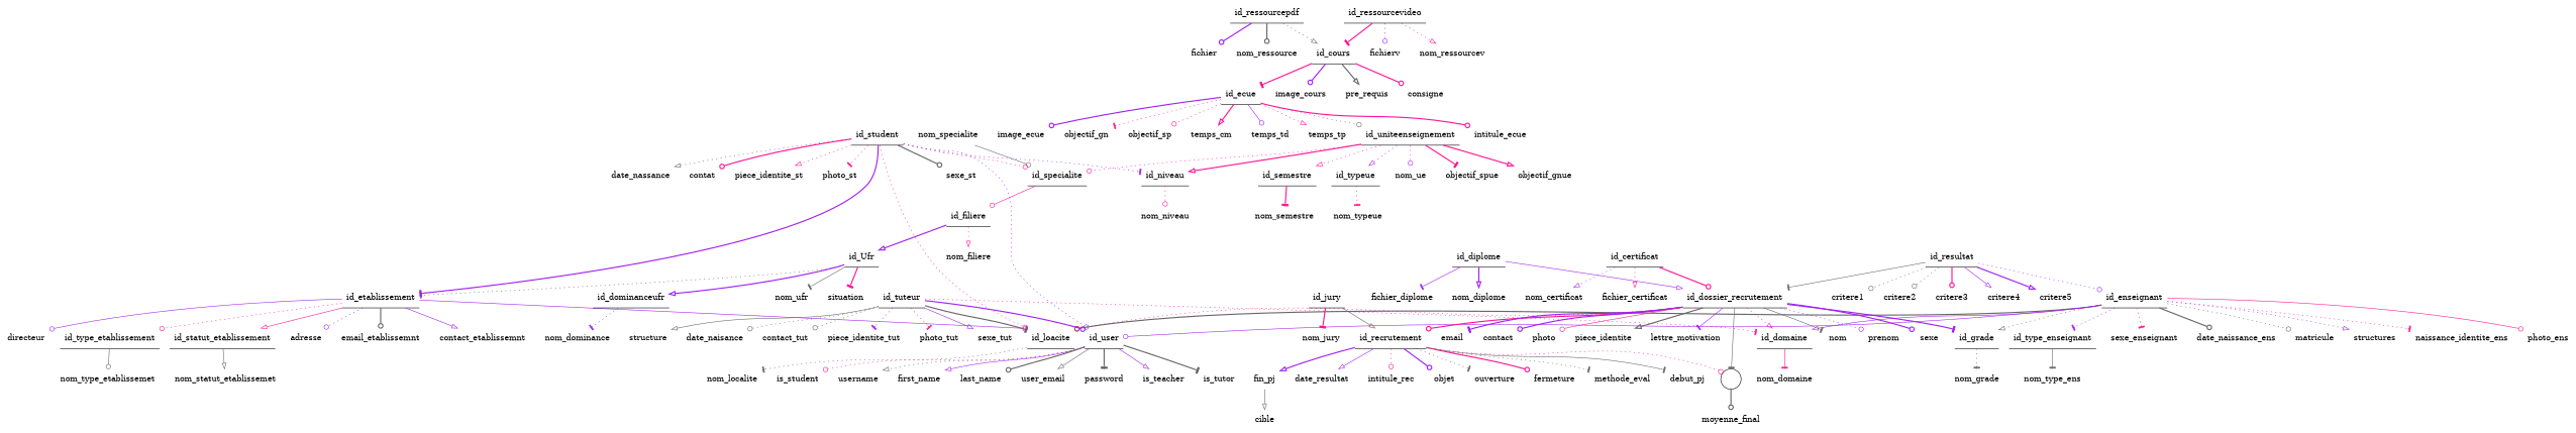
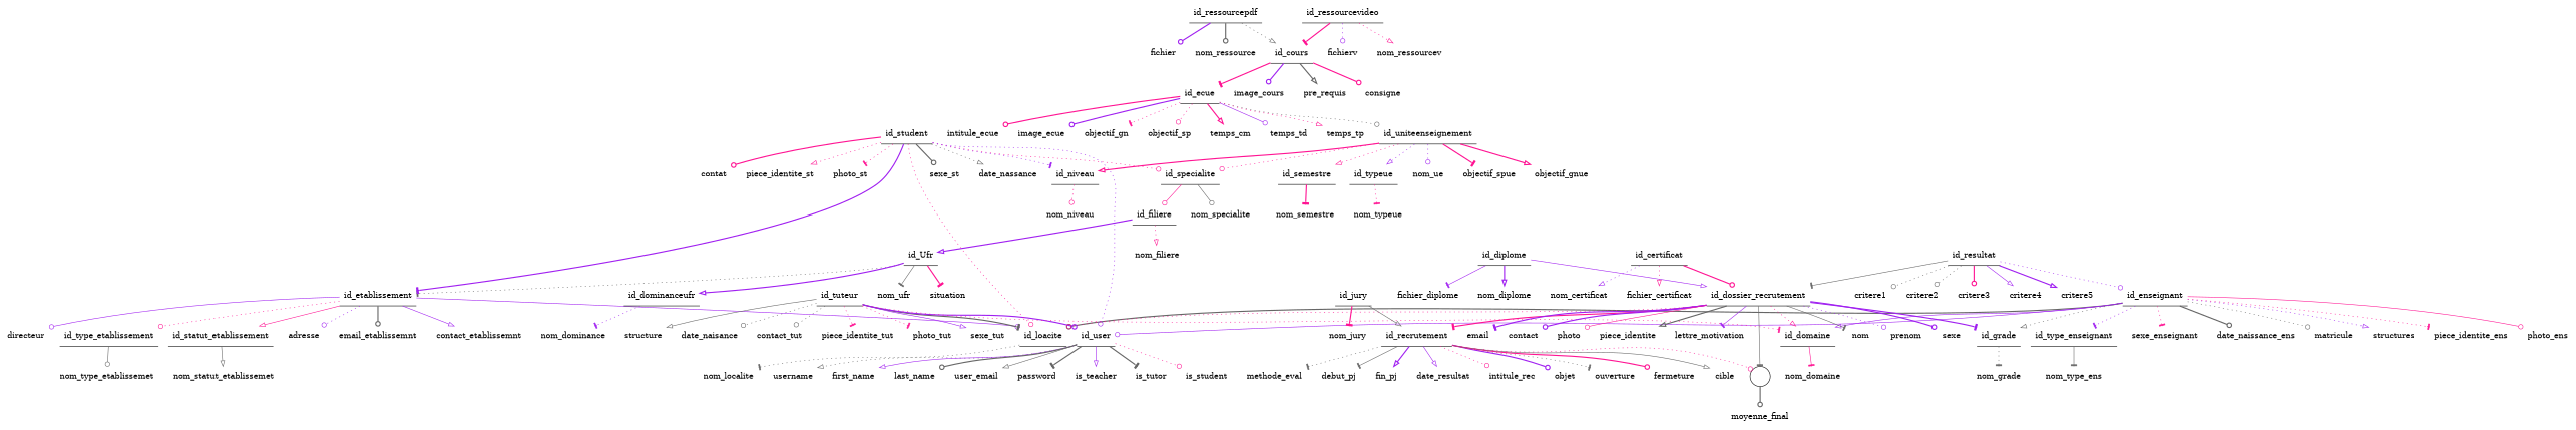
  digraph {
    node [shape=none]
    edge [arrowhead=odot color=deeppink style=dotted]
    id_loacite [shape=underline]
    nom_localite
    id_type_etablissement [shape=underline]
    nom_type_etablissemet
    id_statut_etablissement [shape=underline]
    nom_statut_etablissemet
    id_etablissement [shape=underline]
    adresse
    email_etablissemnt
    contact_etablissemnt
    directeur
    id_dominanceufr [shape=underline]
    nom_dominance
    id_Ufr [shape=underline]
    nom_ufr
    situation
    id_filiere [shape=underline]
    nom_filiere
    id_specialite [shape=underline]
    nom_specialite
    id_niveau [shape=underline]
    nom_niveau
    id_semestre [shape=underline]
    nom_semestre
    id_typeue [shape=underline]
    nom_typeue
    id_uniteenseignement [shape=underline]
    nom_ue
    objectif_spue
    objectif_gnue
    id_ecue [shape=underline]
    intitule_ecue
    image_ecue
    objectif_gn
    objectif_sp
    temps_cm
    temps_td
    temps_tp
    id_cours [shape=underline]
    image_cours
    pre_requis
    consigne
    id_ressourcepdf [shape=underline]
    nom_ressource
    fichier
    id_ressourcevideo [shape=underline]
    nom_ressourcev
    fichierv
    id_user [shape=underline]
    username
    first_name
    last_name
    user_email
    password
    is_teacher
    is_tutor
    is_student
    id_grade [shape=underline]
    nom_grade
    id_domaine [shape=underline]
    nom_domaine
    id_type_enseignant [shape=underline]
    nom_type_ens
    id_enseignant [shape=underline]
    sexe_enseignant
    date_naissance_ens
    matricule
    structures
-   piece_identite_ens [label=naissance_identite_ens]
+   piece_identite_ens
    photo_ens
    id_tuteur [shape=underline]
    sexe_tut
    structure
    date_naisance
    contact_tut
    piece_identite_tut
    photo_tut
    id_student [shape=underline]
    sexe_st
    date_nassance
    contat
    piece_identite_st
    photo_st
    id_recrutement [shape=underline]
    intitule_rec
    objet
    ouverture
    fermeture
    cible
    methode_eval
    debut_pj
    fin_pj
    date_resultat
    " " [shape=circle]
    moyenne_final
    id_dossier_recrutement [shape=underline]
    nom
    prenom
    sexe
    email
    contact
    photo
    piece_identite
    lettre_motivation
    id_diplome [shape=underline]
    nom_diplome
    fichier_diplome
    id_certificat [shape=underline]
    nom_certificat
    fichier_certificat
    id_jury [shape=underline]
    nom_jury
    id_resultat [shape=underline]
    critere1
    critere2
    critere3
    critere4
    critere5
    id_loacite -> nom_localite [arrowhead=tee color=gray40]
    id_type_etablissement -> nom_type_etablissemet [color=gray40 style=solid]
    id_statut_etablissement -> nom_statut_etablissemet [arrowhead=onormal color=gray40 style=solid]
    id_etablissement -> id_loacite [color=purple style=solid]
    id_etablissement -> id_type_etablissement
    id_etablissement -> id_statut_etablissement [arrowhead=onormal style=solid]
    id_etablissement -> adresse [color=purple]
    id_etablissement -> email_etablissemnt [color=gray40 style=bold]
    id_etablissement -> contact_etablissemnt [arrowhead=onormal color=purple style=solid]
    id_etablissement -> directeur [color=purple style=solid]
    id_dominanceufr -> nom_dominance [arrowhead=tee color=purple]
    id_Ufr -> id_etablissement [arrowhead=tee color=gray40]
    id_Ufr -> id_dominanceufr [arrowhead=onormal color=purple style=bold]
    id_Ufr -> nom_ufr [arrowhead=tee color=gray40 style=solid]
    id_Ufr -> situation [arrowhead=tee style=bold]
    id_filiere -> id_Ufr [arrowhead=onormal color=purple style=bold]
    id_filiere -> nom_filiere [arrowhead=onormal]
    id_specialite -> id_filiere [style=solid]
-   nom_specialite -> id_specialite [color=gray40 style=solid]
+   id_specialite -> nom_specialite [color=gray40 style=solid]
    id_niveau -> nom_niveau
    id_semestre -> nom_semestre [arrowhead=tee style=bold]
    id_typeue -> nom_typeue [arrowhead=tee]
    id_uniteenseignement -> id_specialite
    id_uniteenseignement -> id_niveau [arrowhead=onormal style=bold]
    id_uniteenseignement -> id_semestre [arrowhead=onormal]
    id_uniteenseignement -> id_typeue [arrowhead=onormal color=purple]
    id_uniteenseignement -> nom_ue [color=purple]
    id_uniteenseignement -> objectif_spue [arrowhead=tee style=bold]
    id_uniteenseignement -> objectif_gnue [arrowhead=onormal style=bold]
    id_ecue -> id_uniteenseignement [color=gray40]
    id_ecue -> intitule_ecue [style=bold]
    id_ecue -> image_ecue [color=purple style=bold]
    id_ecue -> objectif_gn [arrowhead=tee]
    id_ecue -> objectif_sp
    id_ecue -> temps_cm [arrowhead=onormal style=bold]
    id_ecue -> temps_td [color=purple style=solid]
    id_ecue -> temps_tp [arrowhead=onormal]
    id_cours -> id_ecue [arrowhead=tee style=bold]
    id_cours -> image_cours [color=purple style=bold]
    id_cours -> pre_requis [arrowhead=onormal color=gray40 style=bold]
    id_cours -> consigne [style=bold]
    id_ressourcepdf -> id_cours [arrowhead=onormal color=gray40]
    id_ressourcepdf -> nom_ressource [color=gray40 style=bold]
    id_ressourcepdf -> fichier [color=purple style=bold]
    id_ressourcevideo -> id_cours [arrowhead=tee style=bold]
    id_ressourcevideo -> nom_ressourcev [arrowhead=onormal]
    id_ressourcevideo -> fichierv [color=purple]
    id_user -> username [arrowhead=onormal color=gray40]
    id_user -> first_name [arrowhead=onormal color=purple style=solid]
    id_user -> last_name [color=gray40 style=bold]
    id_user -> user_email [arrowhead=onormal color=gray40 style=solid]
    id_user -> password [arrowhead=tee color=gray40 style=bold]
    id_user -> is_teacher [arrowhead=onormal color=purple style=solid]
    id_user -> is_tutor [arrowhead=tee color=gray40 style=bold]
    id_user -> is_student
    id_grade -> nom_grade [arrowhead=tee color=gray40]
    id_domaine -> nom_domaine [arrowhead=tee style=solid]
    id_type_enseignant -> nom_type_ens [arrowhead=tee color=gray40 style=solid]
    id_enseignant -> id_loacite [color=gray40 style=bold]
    id_enseignant -> id_user [color=purple style=solid]
    id_enseignant -> id_grade [arrowhead=onormal color=gray40]
    id_enseignant -> id_domaine [arrowhead=onormal color=purple style=solid]
    id_enseignant -> id_type_enseignant [arrowhead=tee color=purple]
    id_enseignant -> sexe_enseignant [arrowhead=tee]
    id_enseignant -> date_naissance_ens [color=gray40 style=bold]
    id_enseignant -> matricule [color=gray40]
    id_enseignant -> structures [arrowhead=onormal color=purple]
    id_enseignant -> piece_identite_ens [arrowhead=tee]
    id_enseignant -> photo_ens [style=solid]
    id_tuteur -> id_loacite [arrowhead=tee color=gray40 style=bold]
    id_tuteur -> id_user [color=purple style=bold]
    id_tuteur -> id_domaine [arrowhead=tee]
    id_tuteur -> sexe_tut [arrowhead=onormal color=purple style=solid]
    id_tuteur -> structure [arrowhead=onormal color=gray40 style=solid]
    id_tuteur -> date_naisance [color=gray40]
    id_tuteur -> contact_tut [color=gray40]
-   id_tuteur -> piece_identite_tut [arrowhead=tee color=purple]
+   id_tuteur -> piece_identite_tut [arrowhead=tee]
    id_tuteur -> photo_tut [arrowhead=tee]
    id_student -> id_loacite
    id_student -> id_etablissement [arrowhead=tee color=purple style=bold]
    id_student -> id_specialite
    id_student -> id_niveau [arrowhead=tee color=purple]
    id_student -> id_user [color=purple]
    id_student -> sexe_st [color=gray40 style=bold]
    id_student -> date_nassance [arrowhead=onormal color=gray40]
    id_student -> contat [style=bold]
    id_student -> piece_identite_st [arrowhead=onormal]
    id_student -> photo_st [arrowhead=tee]
    id_recrutement -> intitule_rec
    id_recrutement -> objet [color=purple style=bold]
    id_recrutement -> ouverture [arrowhead=tee color=gray40]
    id_recrutement -> fermeture [style=bold]
-   fin_pj -> cible [arrowhead=onormal color=gray40 style=solid]
+   id_recrutement -> cible [arrowhead=onormal color=gray40 style=solid]
    id_recrutement -> methode_eval [arrowhead=tee color=gray40]
    id_recrutement -> debut_pj [arrowhead=tee color=gray40 style=solid]
    id_recrutement -> fin_pj [arrowhead=onormal color=purple style=bold]
    id_recrutement -> date_resultat [arrowhead=onormal color=purple style=solid]
    id_recrutement -> " "
    " " -> moyenne_final [color=gray40 style=bold]
    id_dossier_recrutement -> id_loacite
    id_dossier_recrutement -> id_grade [arrowhead=tee color=purple style=bold]
    id_dossier_recrutement -> id_domaine [arrowhead=onormal]
-   id_dossier_recrutement -> id_recrutement [style=bold]
+   id_dossier_recrutement -> id_recrutement [arrowhead=tee style=bold]
    id_dossier_recrutement -> " " [arrowhead=tee color=gray40 style=solid]
    id_dossier_recrutement -> nom [arrowhead=tee color=gray40 style=solid]
    id_dossier_recrutement -> prenom [color=purple]
    id_dossier_recrutement -> sexe [color=purple style=bold]
    id_dossier_recrutement -> email [arrowhead=tee color=purple style=bold]
    id_dossier_recrutement -> contact [color=purple style=bold]
    id_dossier_recrutement -> photo [style=solid]
    id_dossier_recrutement -> piece_identite [arrowhead=onormal color=gray40 style=bold]
    id_dossier_recrutement -> lettre_motivation [arrowhead=tee color=purple style=solid]
    id_diplome -> id_dossier_recrutement [arrowhead=onormal color=purple style=solid]
    id_diplome -> nom_diplome [arrowhead=onormal color=purple style=bold]
    id_diplome -> fichier_diplome [arrowhead=tee color=purple style=solid]
    id_certificat -> id_dossier_recrutement [style=bold]
    id_certificat -> nom_certificat [arrowhead=onormal color=purple]
    id_certificat -> fichier_certificat [arrowhead=onormal]
    id_jury -> id_recrutement [arrowhead=onormal color=gray40 style=solid]
    id_jury -> nom_jury [arrowhead=tee style=bold]
    id_resultat -> id_enseignant [color=purple]
    id_resultat -> id_dossier_recrutement [arrowhead=tee color=gray40 style=solid]
    id_resultat -> critere1 [color=gray40]
    id_resultat -> critere2 [color=gray40]
    id_resultat -> critere3 [style=bold]
    id_resultat -> critere4 [arrowhead=onormal color=purple style=solid]
    id_resultat -> critere5 [arrowhead=onormal color=purple style=bold]
  }
